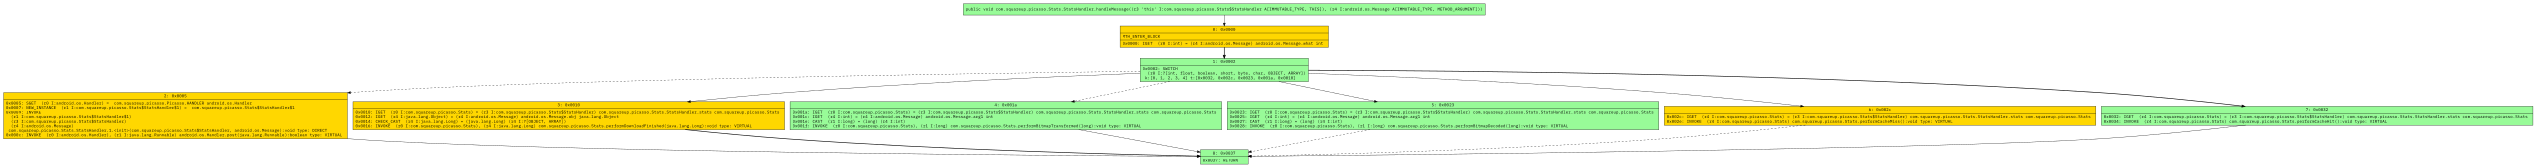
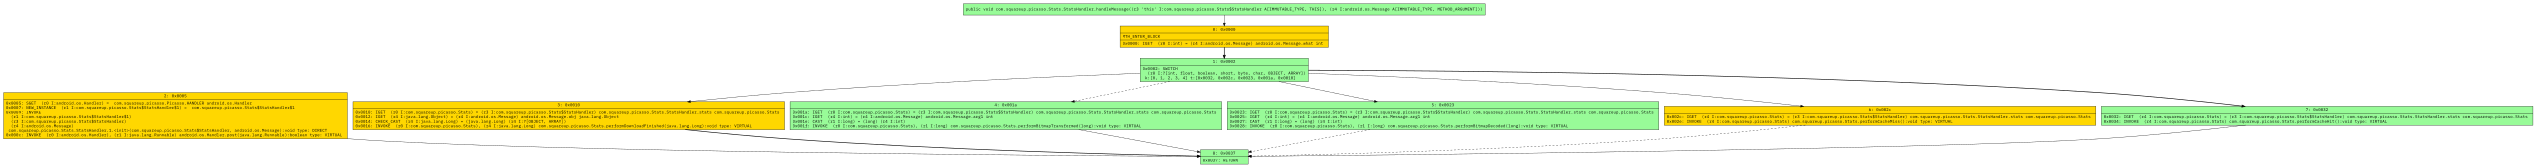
  digraph {
    fontname="IBM Plex Mono"
    node [fillcolor=palegreen fontname="IBM Plex Mono" shape=record style=filled]
    edge [fontname="IBM Plex Mono" style=solid]
    n1 [fillcolor=gold label="{0\:\ 0x0000|MTH_ENTER_BLOCK\l|0x0000: IGET  (r0 I:int) = (r4 I:android.os.Message) android.os.Message.what int \l}"]
    n2 [label="{1\:\ 0x0002|0x0002: SWITCH  \l  (r0 I:?[int, float, boolean, short, byte, char, OBJECT, ARRAY])\l k:[0, 1, 2, 3, 4] t:[0x0032, 0x002c, 0x0023, 0x001a, 0x0010] \l}"]
    n3 [fillcolor=gold label="{2\:\ 0x0005|0x0005: SGET  (r0 I:android.os.Handler) =  com.squareup.picasso.Picasso.HANDLER android.os.Handler \l0x0007: NEW_INSTANCE  (r1 I:com.squareup.picasso.Stats$StatsHandler$1) =  com.squareup.picasso.Stats$StatsHandler$1 \l0x0009: INVOKE  \l  (r1 I:com.squareup.picasso.Stats$StatsHandler$1)\l  (r3 I:com.squareup.picasso.Stats$StatsHandler)\l  (r4 I:android.os.Message)\l com.squareup.picasso.Stats.StatsHandler.1.\<init\>(com.squareup.picasso.Stats$StatsHandler, android.os.Message):void type: DIRECT \l0x000c: INVOKE  (r0 I:android.os.Handler), (r1 I:java.lang.Runnable) android.os.Handler.post(java.lang.Runnable):boolean type: VIRTUAL \l}"]
    n4 [fillcolor=gold label="{3\:\ 0x0010|0x0010: IGET  (r0 I:com.squareup.picasso.Stats) = (r3 I:com.squareup.picasso.Stats$StatsHandler) com.squareup.picasso.Stats.StatsHandler.stats com.squareup.picasso.Stats \l0x0012: IGET  (r4 I:java.lang.Object) = (r4 I:android.os.Message) android.os.Message.obj java.lang.Object \l0x0014: CHECK_CAST  (r4 I:java.lang.Long) = (java.lang.Long) (r4 I:?[OBJECT, ARRAY]) \l0x0016: INVOKE  (r0 I:com.squareup.picasso.Stats), (r4 I:java.lang.Long) com.squareup.picasso.Stats.performDownloadFinished(java.lang.Long):void type: VIRTUAL \l}"]
    n5 [label="{4\:\ 0x001a|0x001a: IGET  (r0 I:com.squareup.picasso.Stats) = (r3 I:com.squareup.picasso.Stats$StatsHandler) com.squareup.picasso.Stats.StatsHandler.stats com.squareup.picasso.Stats \l0x001c: IGET  (r4 I:int) = (r4 I:android.os.Message) android.os.Message.arg1 int \l0x001e: CAST  (r1 I:long) = (long) (r4 I:int) \l0x001f: INVOKE  (r0 I:com.squareup.picasso.Stats), (r1 I:long) com.squareup.picasso.Stats.performBitmapTransformed(long):void type: VIRTUAL \l}"]
    n6 [label="{5\:\ 0x0023|0x0023: IGET  (r0 I:com.squareup.picasso.Stats) = (r3 I:com.squareup.picasso.Stats$StatsHandler) com.squareup.picasso.Stats.StatsHandler.stats com.squareup.picasso.Stats \l0x0025: IGET  (r4 I:int) = (r4 I:android.os.Message) android.os.Message.arg1 int \l0x0027: CAST  (r1 I:long) = (long) (r4 I:int) \l0x0028: INVOKE  (r0 I:com.squareup.picasso.Stats), (r1 I:long) com.squareup.picasso.Stats.performBitmapDecoded(long):void type: VIRTUAL \l}"]
    n7 [fillcolor=gold label="{6\:\ 0x002c|0x002c: IGET  (r4 I:com.squareup.picasso.Stats) = (r3 I:com.squareup.picasso.Stats$StatsHandler) com.squareup.picasso.Stats.StatsHandler.stats com.squareup.picasso.Stats \l0x002e: INVOKE  (r4 I:com.squareup.picasso.Stats) com.squareup.picasso.Stats.performCacheMiss():void type: VIRTUAL \l}"]
    n8 [label="{7\:\ 0x0032|0x0032: IGET  (r4 I:com.squareup.picasso.Stats) = (r3 I:com.squareup.picasso.Stats$StatsHandler) com.squareup.picasso.Stats.StatsHandler.stats com.squareup.picasso.Stats \l0x0034: INVOKE  (r4 I:com.squareup.picasso.Stats) com.squareup.picasso.Stats.performCacheHit():void type: VIRTUAL \l}"]
    n9 [label="{8\:\ 0x0037|0x0037: RETURN   \l}"]
    n10 [label="{public void com.squareup.picasso.Stats.StatsHandler.handleMessage((r3 'this' I:com.squareup.picasso.Stats$StatsHandler A[IMMUTABLE_TYPE, THIS]), (r4 I:android.os.Message A[IMMUTABLE_TYPE, METHOD_ARGUMENT])) }"]
    n1 -> n2 [style=bold]
-   n2 -> n3 [style=dashed]
    n2 -> n4
    n2 -> n5 [style=dashed]
    n2 -> n6
    n2 -> n7
    n2 -> n8 [style=bold]
    n3 -> n9
    n4 -> n9 [style=bold]
    n5 -> n9
    n6 -> n9 [style=dashed]
    n7 -> n9 [style=dashed]
    n8 -> n9
    n10 -> n1
  }
